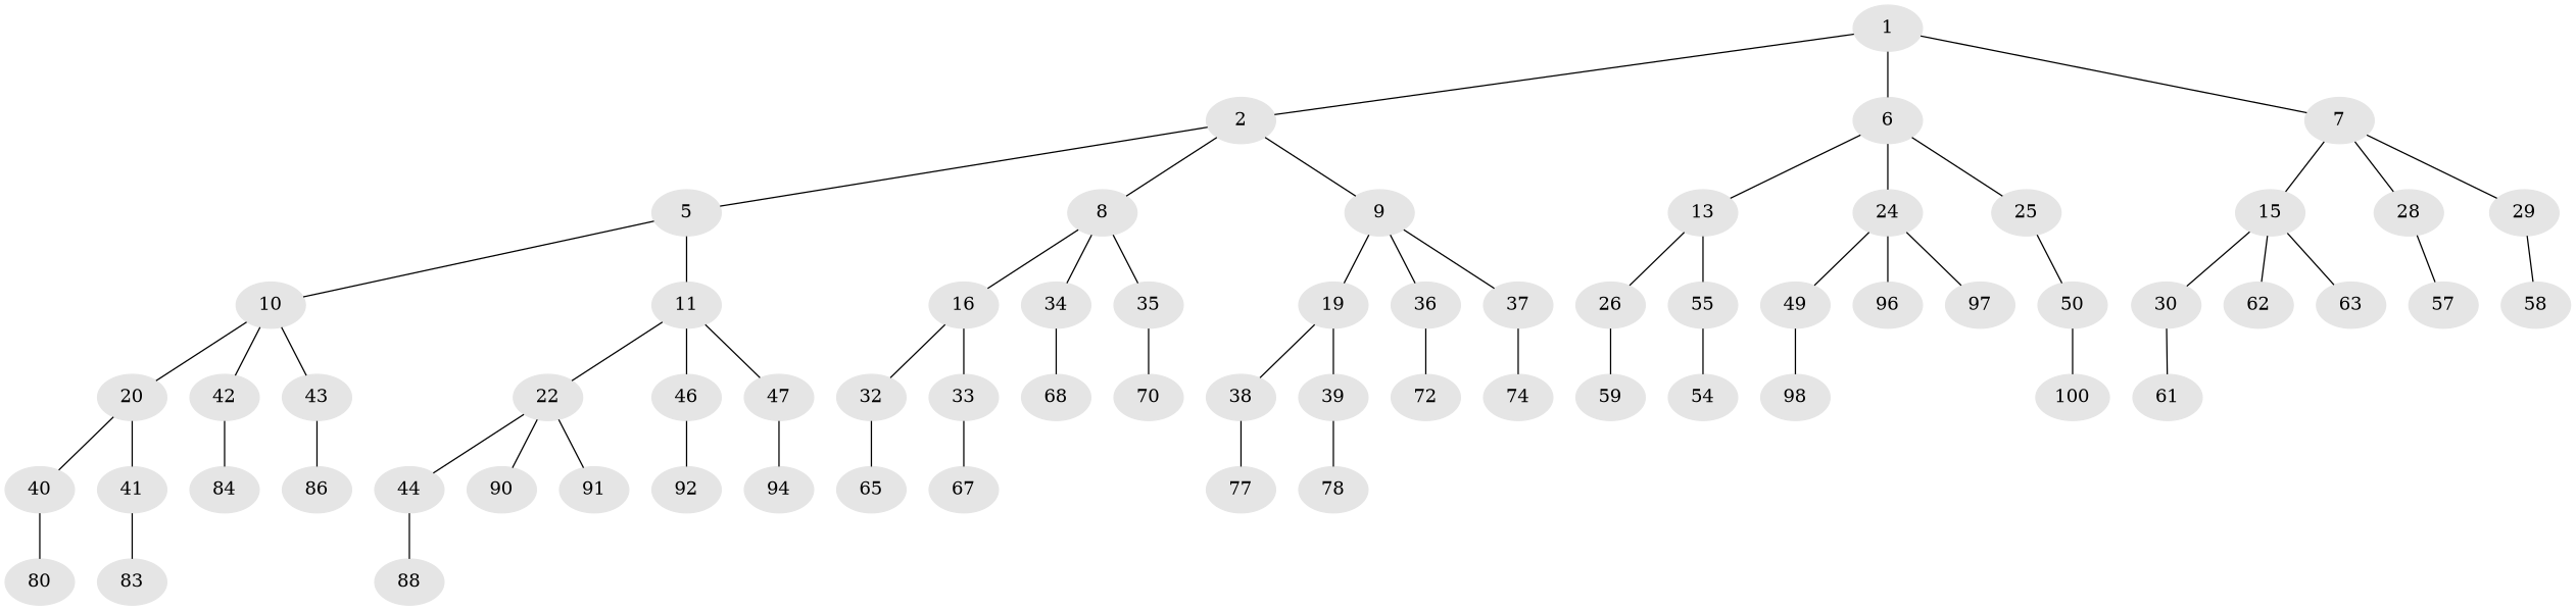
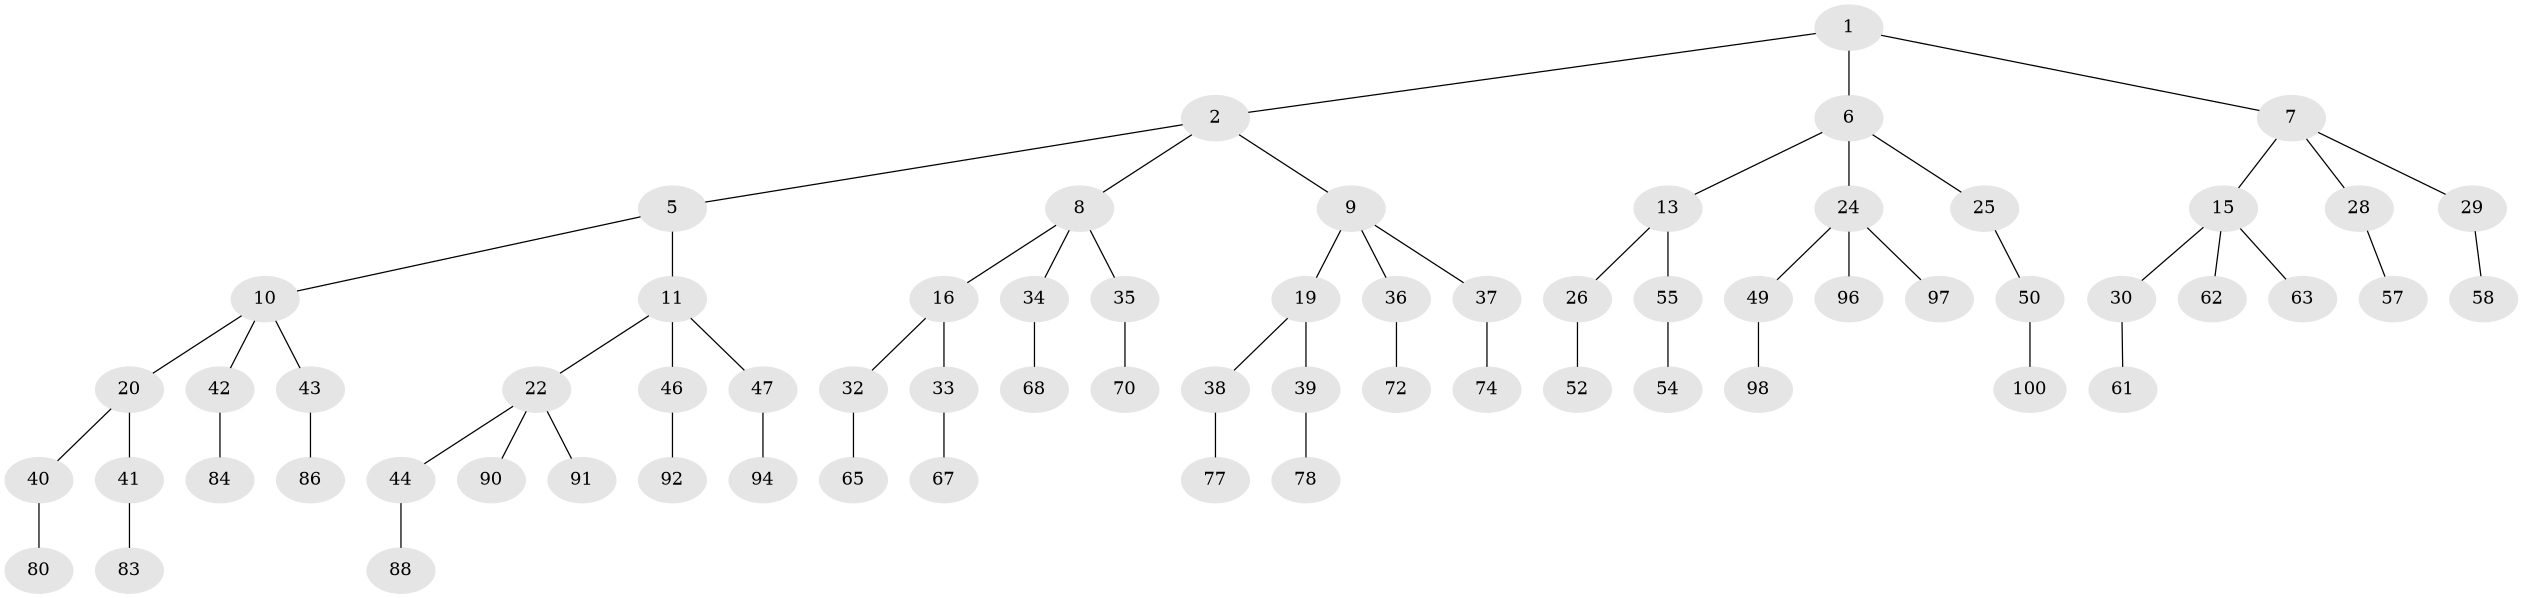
  graph {
    node [color=gray90 style=filled latent=0.2]
    1 [super="+3" latent=""]
    2 [latent=1 super="+4"]
    6 [latent=0.5 super="+12"]
    7 [latent=0.5 super="+14"]
    5 [latent=0.5]
    8 [latent=0.333333 super="+17"]
    9 [latent=0.333333 super="+18"]
    13 [latent=0.333333 super="+27"]
    24 [latent=0.25 super="+48"]
    25 [latent=0.25 super="+51"]
    15 [latent=0.333333 super="+31"]
    28 [latent=0.25 super="+56"]
    29 [latent=0.25 super="+59"]
    10 [latent=0.333333 super="+21"]
    11 [latent=0.333333 super="+23"]
    16 [latent=0.25]
    34 [super="+69"]
    35 [super="+71"]
    19 [latent=0.25]
    36 [super="+73"]
    37 [super="+75"]
    20 [latent=0.25]
    42 [super="+85"]
    43 [super="+87"]
    22 [latent=0.25 super="+45"]
    46 [super="+93"]
    47 [super="+95"]
    26 [latent=0.25 super="+53"]
    55
    49 [super="+99"]
    96 [latent=0.166667]
    97 [latent=0.166667]
    50
    30 [latent=0.25 super="+60"]
    62
    63
    57
    58
    32 [super="+64"]
    33 [super="+66"]
    68 [latent=0.166667]
    70 [latent=0.166667]
    38 [super="+76"]
    39 [super="+79"]
    72 [latent=0.166667]
    74 [latent=0.166667]
    40 [super="+81"]
    41 [super="+82"]
    84 [latent=0.166667]
    86 [latent=0.166667]
    44 [super="+89"]
    90 [latent=0.166667]
    91 [latent=0.166667]
    92 [latent=0.166667]
    94 [latent=0.166667]
-   52 [label=59]
+   52
    54
    61
    65 [latent=0.166667]
    67 [latent=0.166667]
    77 [latent=0.166667]
    78 [latent=0.166667]
    80 [latent=0.166667]
    83 [latent=0.166667]
    88 [latent=0.166667]
    98 [latent=0.166667]
    100 [latent=0.166667]
    1 -- 2
    1 -- 6
    1 -- 7
    2 -- 5
    2 -- 8
    2 -- 9
    6 -- 13
    6 -- 24
    6 -- 25
    7 -- 15
    7 -- 28
    7 -- 29
    5 -- 10
    5 -- 11
    8 -- 16
    8 -- 34
    8 -- 35
    9 -- 19
    9 -- 36
    9 -- 37
    13 -- 26
    13 -- 55
    24 -- 49
    24 -- 96
    24 -- 97
    25 -- 50
    15 -- 30
    15 -- 62
    15 -- 63
    28 -- 57
    29 -- 58
    10 -- 20
    10 -- 42
    10 -- 43
    11 -- 22
    11 -- 46
    11 -- 47
    16 -- 32
    16 -- 33
    34 -- 68
    35 -- 70
    19 -- 38
    19 -- 39
    36 -- 72
    37 -- 74
    20 -- 40
    20 -- 41
    42 -- 84
    43 -- 86
    22 -- 44
    22 -- 90
    22 -- 91
    46 -- 92
    47 -- 94
    26 -- 52
    55 -- 54
    49 -- 98
    50 -- 100
    30 -- 61
    32 -- 65
    33 -- 67
    38 -- 77
    39 -- 78
    40 -- 80
    41 -- 83
    44 -- 88
  }
